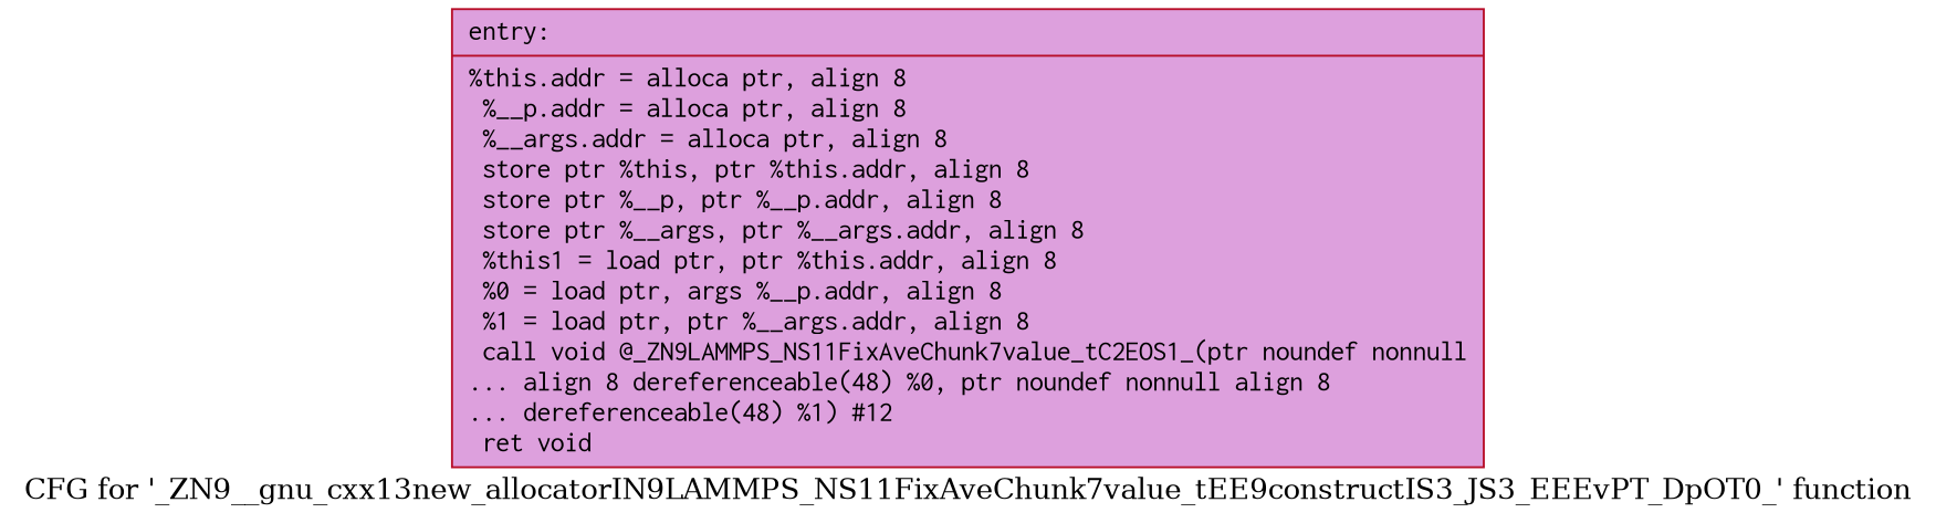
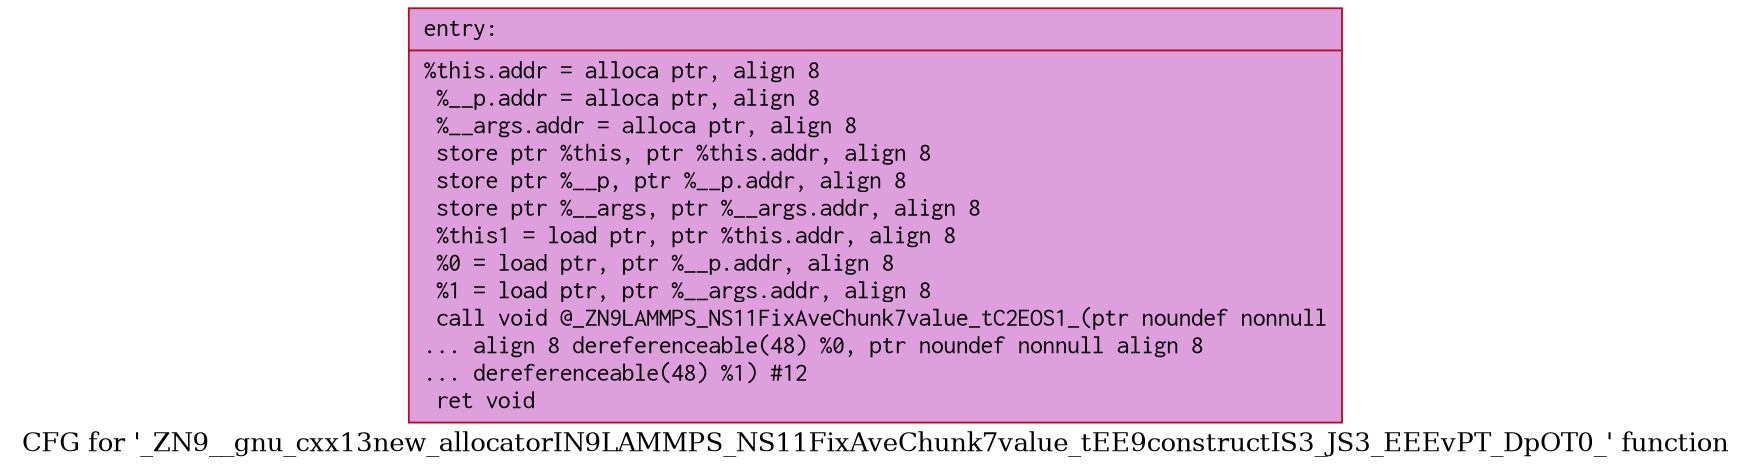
  digraph {
    label="CFG for '_ZN9__gnu_cxx13new_allocatorIN9LAMMPS_NS11FixAveChunk7value_tEE9constructIS3_JS3_EEEvPT_DpOT0_' function"
-   n1 [color="#b70d28ff" fillcolor=plum fontname=Courier label="{entry:\l|  %this.addr = alloca ptr, align 8\l  %__p.addr = alloca ptr, align 8\l  %__args.addr = alloca ptr, align 8\l  store ptr %this, ptr %this.addr, align 8\l  store ptr %__p, ptr %__p.addr, align 8\l  store ptr %__args, ptr %__args.addr, align 8\l  %this1 = load ptr, ptr %this.addr, align 8\l  %0 = load ptr, args %__p.addr, align 8\l  %1 = load ptr, ptr %__args.addr, align 8\l  call void @_ZN9LAMMPS_NS11FixAveChunk7value_tC2EOS1_(ptr noundef nonnull\l... align 8 dereferenceable(48) %0, ptr noundef nonnull align 8\l... dereferenceable(48) %1) #12\l  ret void\l}" shape=record style=filled]
+   n1 [color="#b70d28ff" fillcolor=plum fontname=Courier label="{entry:\l|  %this.addr = alloca ptr, align 8\l  %__p.addr = alloca ptr, align 8\l  %__args.addr = alloca ptr, align 8\l  store ptr %this, ptr %this.addr, align 8\l  store ptr %__p, ptr %__p.addr, align 8\l  store ptr %__args, ptr %__args.addr, align 8\l  %this1 = load ptr, ptr %this.addr, align 8\l  %0 = load ptr, ptr %__p.addr, align 8\l  %1 = load ptr, ptr %__args.addr, align 8\l  call void @_ZN9LAMMPS_NS11FixAveChunk7value_tC2EOS1_(ptr noundef nonnull\l... align 8 dereferenceable(48) %0, ptr noundef nonnull align 8\l... dereferenceable(48) %1) #12\l  ret void\l}" shape=record style=filled]
  }
